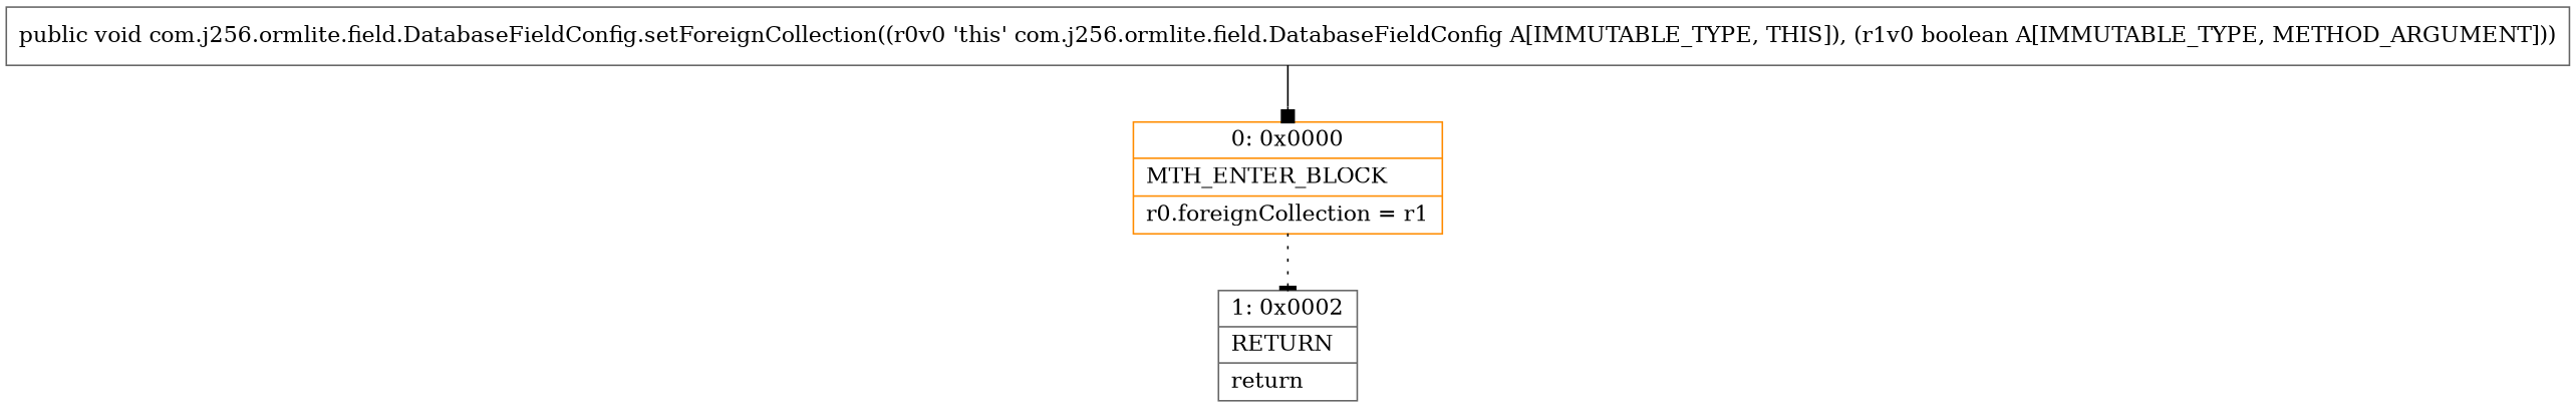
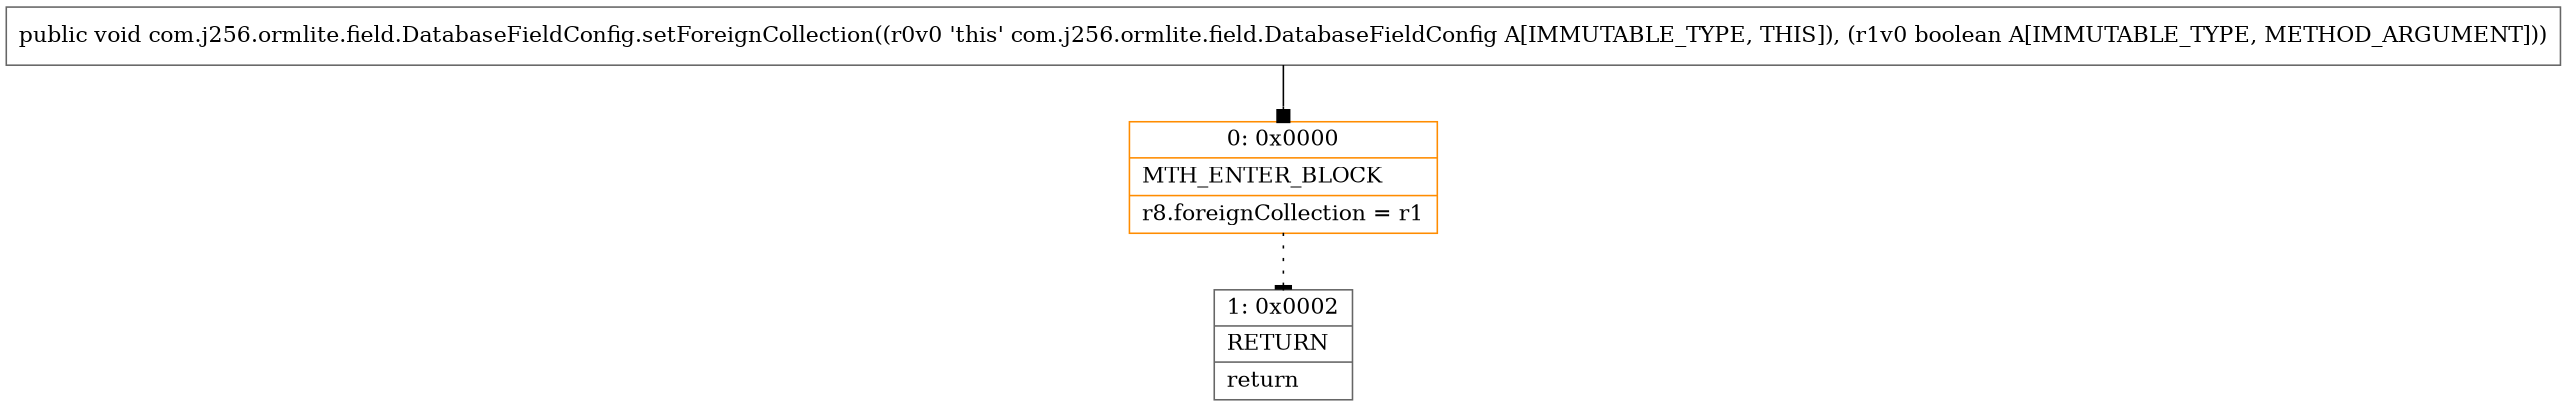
  digraph {
    node [shape=record color=gray40]
-   n1 [label="{0\:\ 0x0000|MTH_ENTER_BLOCK\l|r0.foreignCollection = r1\l}" color=darkorange]
+   n1 [label="{0\:\ 0x0000|MTH_ENTER_BLOCK\l|r8.foreignCollection = r1\l}" color=darkorange]
    n2 [label="{1\:\ 0x0002|RETURN\l|return\l}"]
    n3 [label="{public void com.j256.ormlite.field.DatabaseFieldConfig.setForeignCollection((r0v0 'this' com.j256.ormlite.field.DatabaseFieldConfig A[IMMUTABLE_TYPE, THIS]), (r1v0 boolean A[IMMUTABLE_TYPE, METHOD_ARGUMENT])) }"]
    n1 -> n2 [style=dotted arrowhead=tee]
    n3 -> n1 [style=solid arrowhead=box]
  }
